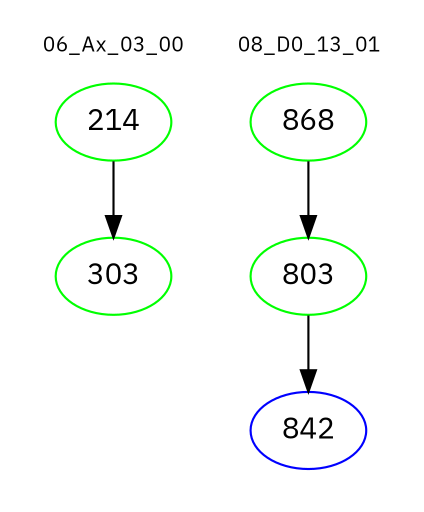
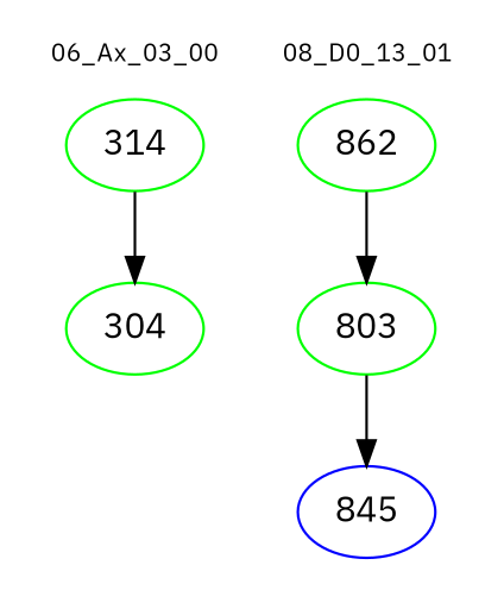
  digraph {
    fontname="IBM Plex Sans"
    node [color=green fontname="IBM Plex Sans"]
    edge [color=black fontname="IBM Plex Sans"]
-   n1 [label=214]
-   n2 [label=303]
-   n3 [label=868]
+   n1 [label=314]
+   n2 [label=304]
+   n3 [label=862]
    n4 [label=803]
-   n5 [color=blue label=842]
+   n5 [color=blue label=845]
    subgraph cluster_1 {
      color=white
      fontsize=10
      label="06_Ax_03_00"
      n1
      n2
    }
    subgraph cluster_2 {
      color=white
      fontsize=10
      label="08_D0_13_01"
      n3
      n4
      n5
    }
    n1 -> n2
    n3 -> n4
    n4 -> n5
  }
